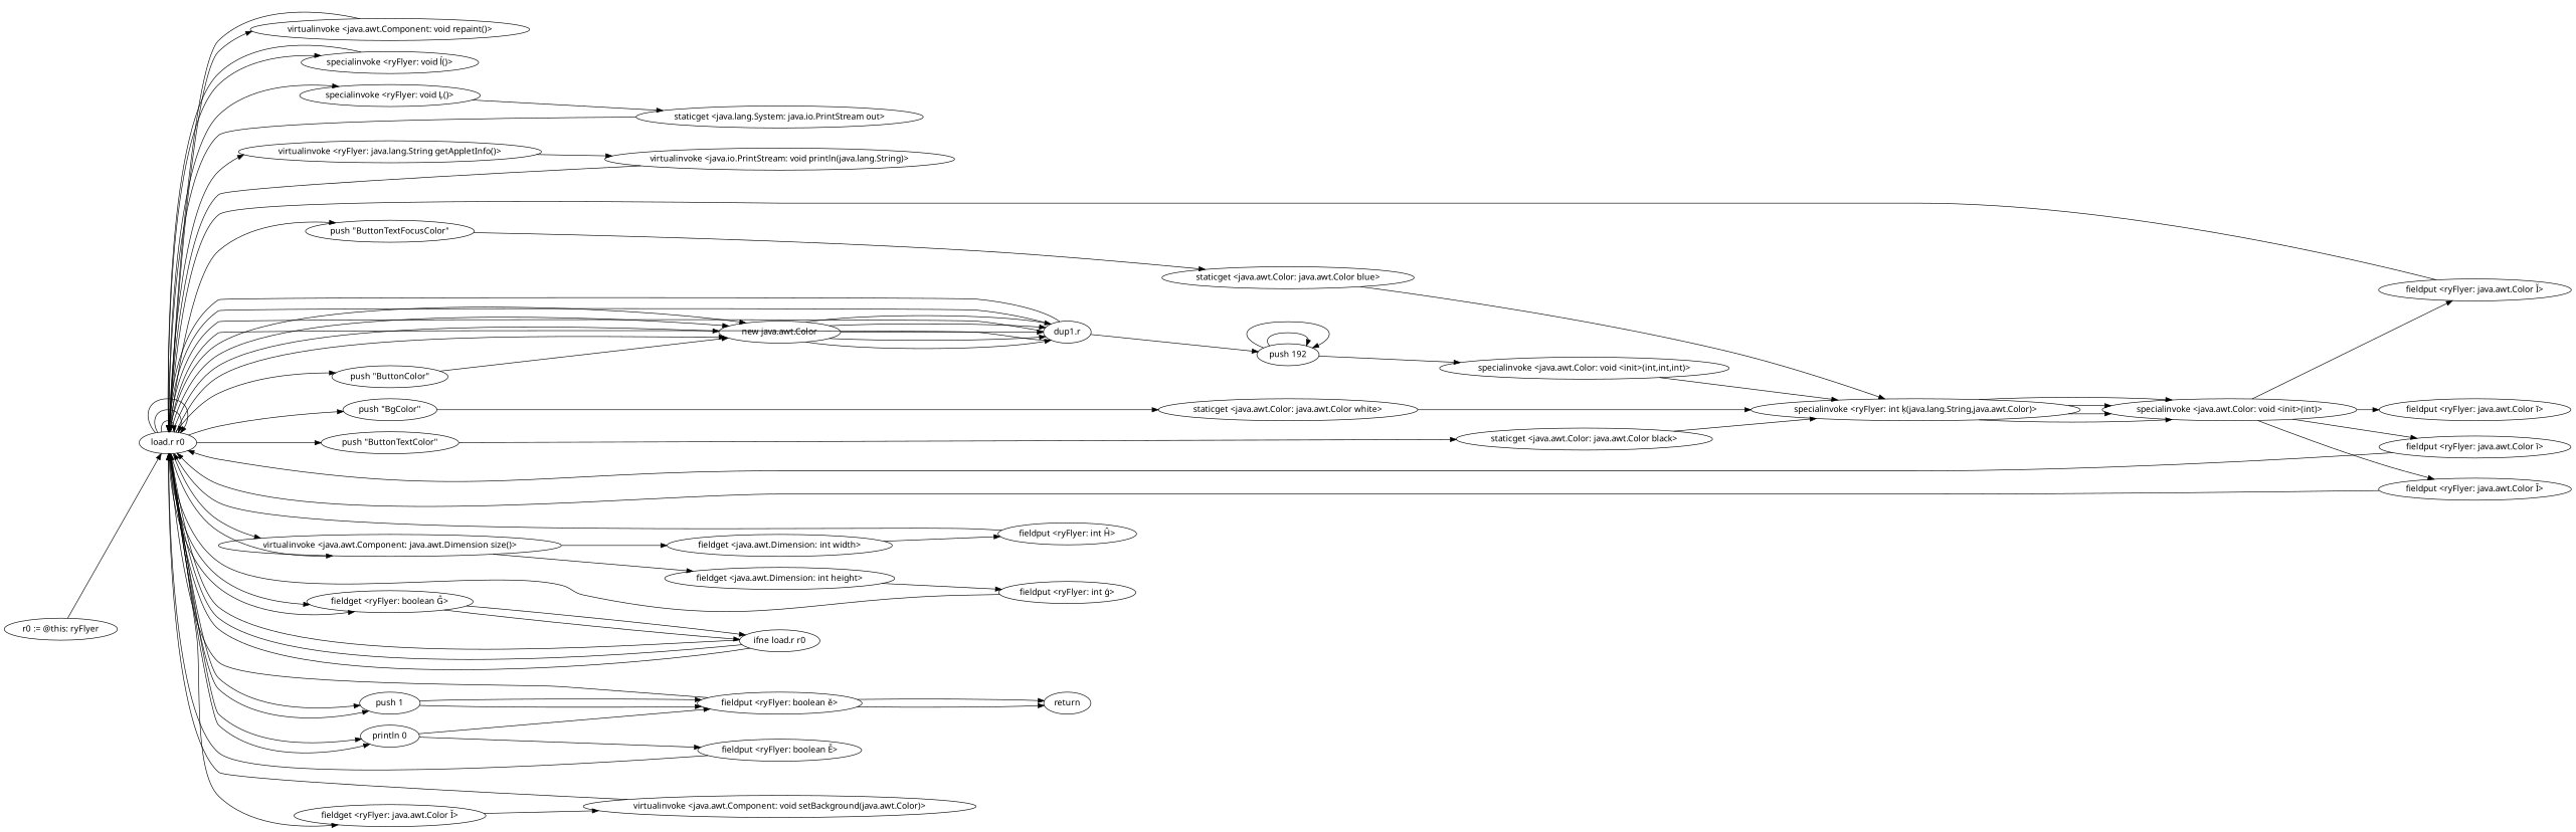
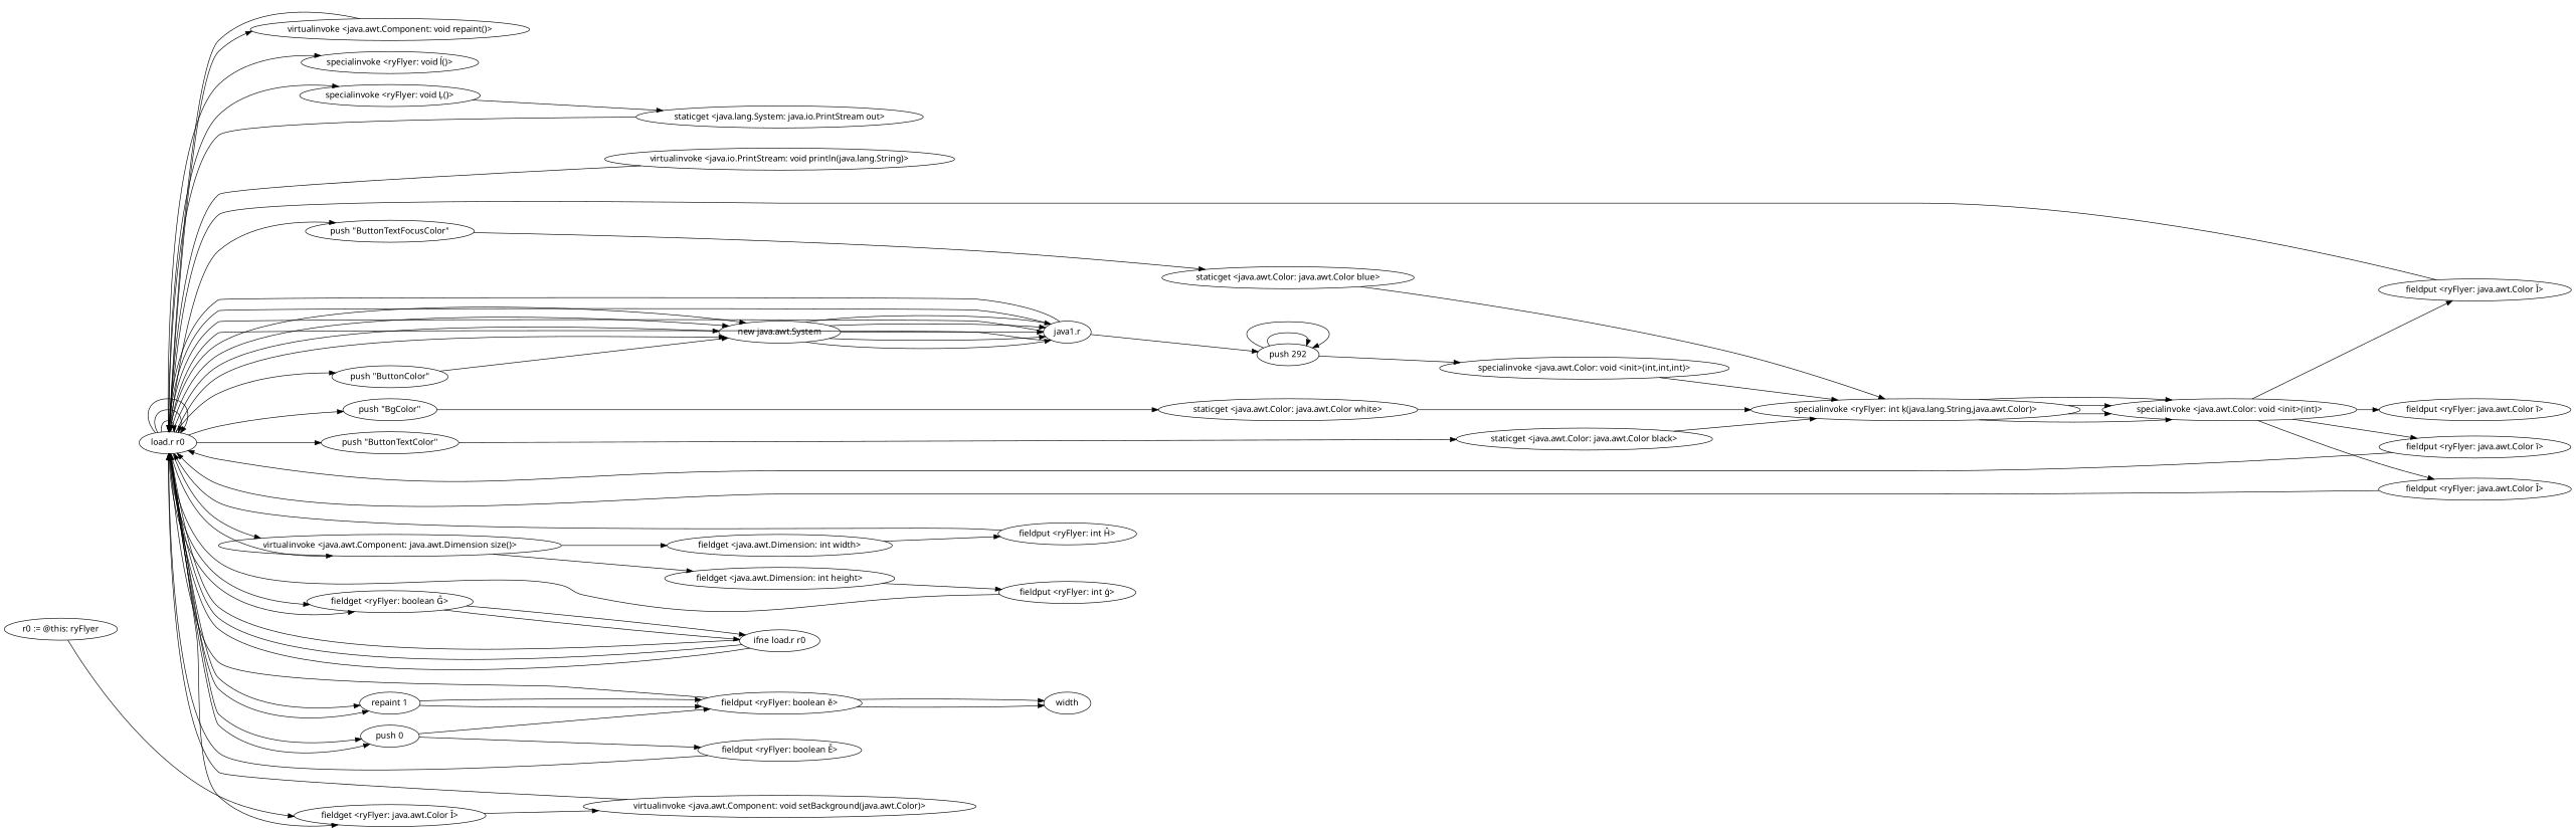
  digraph {
    fontname="Noto Sans"
    rankdir=LR
    node [fontname="Noto Sans"]
    edge [fontname="Noto Sans"]
    "r0 := @this: ryFlyer"
    "load.r r0"
    "specialinvoke <ryFlyer: void ĺ()>"
    "specialinvoke <ryFlyer: void Ļ()>"
-   "virtualinvoke <ryFlyer: java.lang.String getAppletInfo()>"
-   "new java.awt.Color"
+   "new java.awt.Color" [label="new java.awt.System"]
    "push \"BgColor\""
    "push \"ButtonColor\""
    "push \"ButtonTextColor\""
    "push \"ButtonTextFocusColor\""
    "fieldget <ryFlyer: java.awt.Color Ĭ>"
    "virtualinvoke <java.awt.Component: java.awt.Dimension size()>"
    "fieldget <ryFlyer: boolean Ĝ>"
-   "push 1"
+   "push 1" [label="repaint 1"]
    "virtualinvoke <java.awt.Component: void repaint()>"
-   "push 0" [label="println 0"]
+   "push 0"
    "staticget <java.lang.System: java.io.PrintStream out>"
    "virtualinvoke <java.io.PrintStream: void println(java.lang.String)>"
-   "dup1.r"
+   "dup1.r" [label="java1.r"]
    "staticget <java.awt.Color: java.awt.Color white>"
    "staticget <java.awt.Color: java.awt.Color black>"
    "staticget <java.awt.Color: java.awt.Color blue>"
    "virtualinvoke <java.awt.Component: void setBackground(java.awt.Color)>"
    "fieldget <java.awt.Dimension: int width>"
    "fieldget <java.awt.Dimension: int height>"
    "ifne load.r r0"
    "fieldput <ryFlyer: boolean ě>"
    "fieldput <ryFlyer: boolean Ě>"
-   "push 192"
+   "push 192" [label="push 292"]
    "specialinvoke <java.awt.Color: void <init>(int,int,int)>"
    "specialinvoke <ryFlyer: int ķ(java.lang.String,java.awt.Color)>"
    "specialinvoke <java.awt.Color: void <init>(int)>"
    "fieldput <ryFlyer: java.awt.Color Ĭ>"
    "fieldput <ryFlyer: java.awt.Color ī>"
    "fieldput <ryFlyer: java.awt.Color Ī>"
    "fieldput <ryFlyer: java.awt.Color ĩ>"
    "fieldput <ryFlyer: int Ĥ>"
    "fieldput <ryFlyer: int ģ>"
-   return
-   "r0 := @this: ryFlyer" -> "load.r r0"
+   return [label=width]
+   "r0 := @this: ryFlyer" -> "fieldget <ryFlyer: java.awt.Color Ĭ>"
    "load.r r0" -> "load.r r0"
    "load.r r0" -> "load.r r0"
    "load.r r0" -> "load.r r0"
    "load.r r0" -> "specialinvoke <ryFlyer: void ĺ()>"
    "load.r r0" -> "specialinvoke <ryFlyer: void Ļ()>"
-   "load.r r0" -> "virtualinvoke <ryFlyer: java.lang.String getAppletInfo()>"
    "load.r r0" -> "new java.awt.Color"
    "load.r r0" -> "new java.awt.Color"
    "load.r r0" -> "new java.awt.Color"
    "load.r r0" -> "new java.awt.Color"
    "load.r r0" -> "push \"BgColor\""
    "load.r r0" -> "push \"ButtonColor\""
    "load.r r0" -> "push \"ButtonTextColor\""
    "load.r r0" -> "push \"ButtonTextFocusColor\""
    "load.r r0" -> "fieldget <ryFlyer: java.awt.Color Ĭ>"
    "load.r r0" -> "virtualinvoke <java.awt.Component: java.awt.Dimension size()>"
    "load.r r0" -> "virtualinvoke <java.awt.Component: java.awt.Dimension size()>"
    "load.r r0" -> "fieldget <ryFlyer: boolean Ĝ>"
    "load.r r0" -> "fieldget <ryFlyer: boolean Ĝ>"
    "load.r r0" -> "push 1"
    "load.r r0" -> "push 1"
    "load.r r0" -> "virtualinvoke <java.awt.Component: void repaint()>"
    "load.r r0" -> "push 0"
    "load.r r0" -> "push 0"
-   "specialinvoke <ryFlyer: void ĺ()>" -> "load.r r0"
    "specialinvoke <ryFlyer: void Ļ()>" -> "staticget <java.lang.System: java.io.PrintStream out>"
-   "virtualinvoke <ryFlyer: java.lang.String getAppletInfo()>" -> "virtualinvoke <java.io.PrintStream: void println(java.lang.String)>"
    "new java.awt.Color" -> "dup1.r"
    "new java.awt.Color" -> "dup1.r"
    "new java.awt.Color" -> "dup1.r"
    "new java.awt.Color" -> "dup1.r"
    "new java.awt.Color" -> "dup1.r"
    "push \"BgColor\"" -> "staticget <java.awt.Color: java.awt.Color white>"
    "push \"ButtonColor\"" -> "new java.awt.Color"
    "push \"ButtonTextColor\"" -> "staticget <java.awt.Color: java.awt.Color black>"
    "push \"ButtonTextFocusColor\"" -> "staticget <java.awt.Color: java.awt.Color blue>"
    "fieldget <ryFlyer: java.awt.Color Ĭ>" -> "virtualinvoke <java.awt.Component: void setBackground(java.awt.Color)>"
    "virtualinvoke <java.awt.Component: java.awt.Dimension size()>" -> "fieldget <java.awt.Dimension: int width>"
    "virtualinvoke <java.awt.Component: java.awt.Dimension size()>" -> "fieldget <java.awt.Dimension: int height>"
    "fieldget <ryFlyer: boolean Ĝ>" -> "ifne load.r r0"
    "fieldget <ryFlyer: boolean Ĝ>" -> "ifne load.r r0"
    "push 1" -> "fieldput <ryFlyer: boolean ě>"
    "push 1" -> "fieldput <ryFlyer: boolean ě>"
    "virtualinvoke <java.awt.Component: void repaint()>" -> "load.r r0"
    "push 0" -> "fieldput <ryFlyer: boolean ě>"
    "push 0" -> "fieldput <ryFlyer: boolean Ě>"
    "staticget <java.lang.System: java.io.PrintStream out>" -> "load.r r0"
    "virtualinvoke <java.io.PrintStream: void println(java.lang.String)>" -> "load.r r0"
    "dup1.r" -> "load.r r0"
    "dup1.r" -> "load.r r0"
    "dup1.r" -> "load.r r0"
    "dup1.r" -> "load.r r0"
    "dup1.r" -> "push 192"
    "staticget <java.awt.Color: java.awt.Color white>" -> "specialinvoke <ryFlyer: int ķ(java.lang.String,java.awt.Color)>"
    "staticget <java.awt.Color: java.awt.Color black>" -> "specialinvoke <ryFlyer: int ķ(java.lang.String,java.awt.Color)>"
    "staticget <java.awt.Color: java.awt.Color blue>" -> "specialinvoke <ryFlyer: int ķ(java.lang.String,java.awt.Color)>"
    "virtualinvoke <java.awt.Component: void setBackground(java.awt.Color)>" -> "load.r r0"
    "fieldget <java.awt.Dimension: int width>" -> "fieldput <ryFlyer: int Ĥ>"
    "fieldget <java.awt.Dimension: int height>" -> "fieldput <ryFlyer: int ģ>"
    "ifne load.r r0" -> "load.r r0"
    "ifne load.r r0" -> "load.r r0"
    "ifne load.r r0" -> "load.r r0"
    "fieldput <ryFlyer: boolean ě>" -> "load.r r0"
    "fieldput <ryFlyer: boolean ě>" -> return
    "fieldput <ryFlyer: boolean ě>" -> return
    "fieldput <ryFlyer: boolean Ě>" -> "load.r r0"
    "push 192" -> "push 192"
    "push 192" -> "push 192"
    "push 192" -> "specialinvoke <java.awt.Color: void <init>(int,int,int)>"
    "specialinvoke <java.awt.Color: void <init>(int,int,int)>" -> "specialinvoke <ryFlyer: int ķ(java.lang.String,java.awt.Color)>"
    "specialinvoke <ryFlyer: int ķ(java.lang.String,java.awt.Color)>" -> "specialinvoke <java.awt.Color: void <init>(int)>"
    "specialinvoke <ryFlyer: int ķ(java.lang.String,java.awt.Color)>" -> "specialinvoke <java.awt.Color: void <init>(int)>"
    "specialinvoke <ryFlyer: int ķ(java.lang.String,java.awt.Color)>" -> "specialinvoke <java.awt.Color: void <init>(int)>"
    "specialinvoke <ryFlyer: int ķ(java.lang.String,java.awt.Color)>" -> "specialinvoke <java.awt.Color: void <init>(int)>"
    "specialinvoke <java.awt.Color: void <init>(int)>" -> "fieldput <ryFlyer: java.awt.Color Ĭ>"
    "specialinvoke <java.awt.Color: void <init>(int)>" -> "fieldput <ryFlyer: java.awt.Color ī>"
    "specialinvoke <java.awt.Color: void <init>(int)>" -> "fieldput <ryFlyer: java.awt.Color Ī>"
    "specialinvoke <java.awt.Color: void <init>(int)>" -> "fieldput <ryFlyer: java.awt.Color ĩ>"
    "fieldput <ryFlyer: java.awt.Color Ĭ>" -> "load.r r0"
    "fieldput <ryFlyer: java.awt.Color ī>" -> "load.r r0"
    "fieldput <ryFlyer: java.awt.Color Ī>" -> "load.r r0"
    "fieldput <ryFlyer: int Ĥ>" -> "load.r r0"
    "fieldput <ryFlyer: int ģ>" -> "load.r r0"
  }
